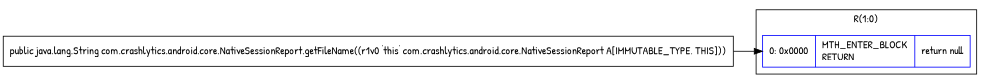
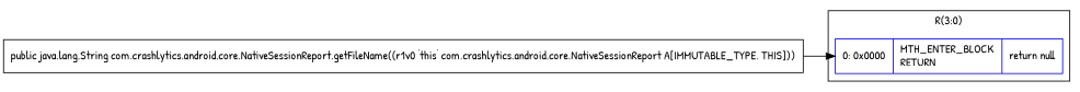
  digraph {
    rankdir=LR
    fontname="Patrick Hand"
    node [shape=record fontname="Patrick Hand"]
    n1 [color=blue label="{0\:\ 0x0000|MTH_ENTER_BLOCK\lRETURN\l|return null\l}"]
    n2 [label="{public java.lang.String com.crashlytics.android.core.NativeSessionReport.getFileName((r1v0 'this' com.crashlytics.android.core.NativeSessionReport A[IMMUTABLE_TYPE, THIS])) }"]
    subgraph cluster_1 {
-     label="R(1:0)"
+     label="R(3:0)"
      n1
    }
    n2 -> n1 [fontname="Patrick Hand"]
  }
